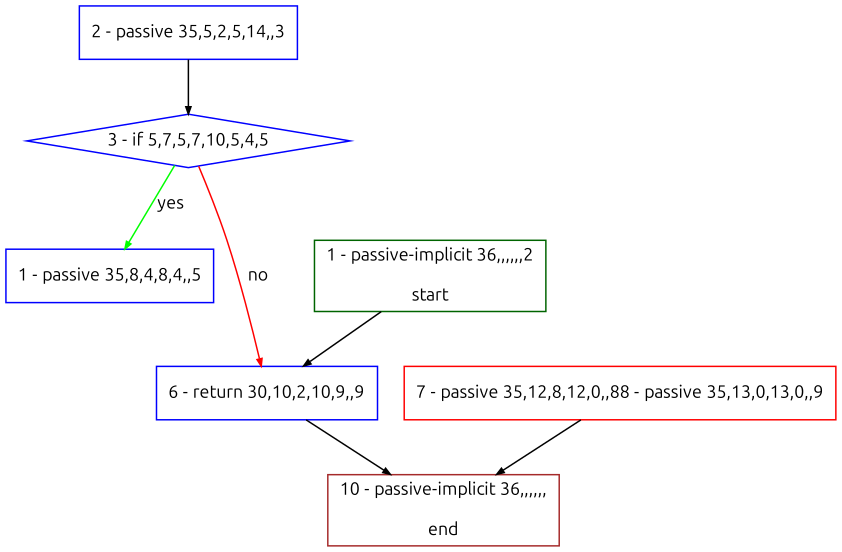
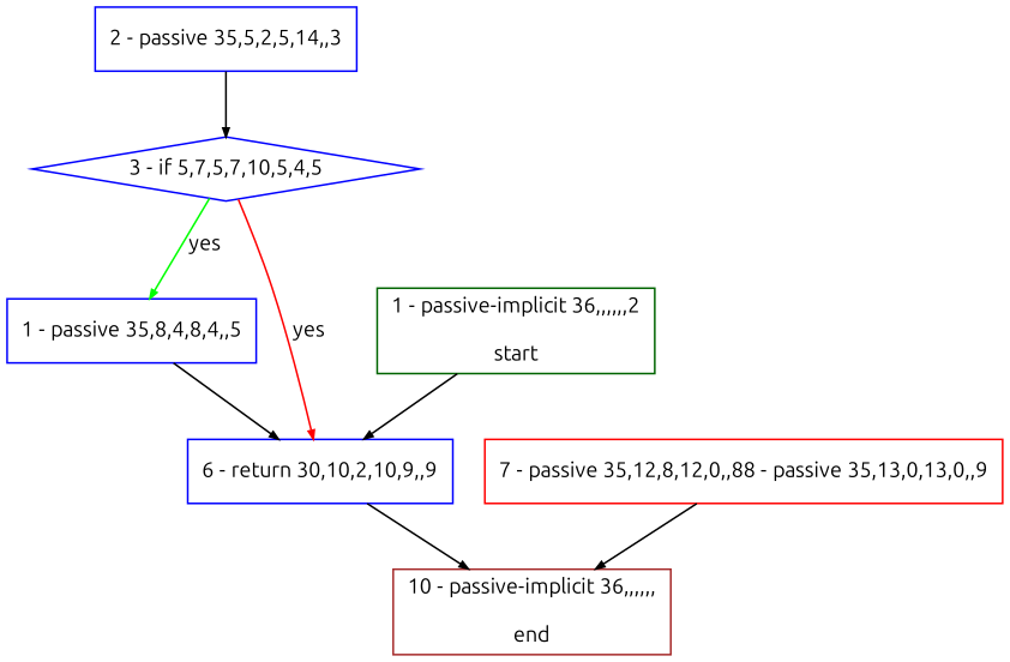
  digraph {
    bgcolor=white
    compound=true
    fillcolor="#FFFFCC"
    fontname=Ubuntu
    fontsize=12
    pack=true
    packmode=clust
    style="rounded,filled"
    node [color="#0000ff" compound=true fillcolor="#ffffff" fixedsize=false fontname=Ubuntu fontsize=12 node_initialized=no shape=box style=filled]
    edge [arrowhead=normal arrowsize=0.5 arrowtail=none color="#000000" compound=true dir=forward fontcolor=black fontname=Ubuntu fontsize=12]
    n1 [label="2 - passive 35,5,2,5,14,,3"]
    n2 [label="3 - if 5,7,5,7,10,5,4,5" shape=diamond]
    n3 [label="1 - passive 35,8,4,8,4,,5"]
    n4 [label="6 - return 30,10,2,10,9,,9"]
    n5 [color="#006400" label="1 - passive-implicit 36,,,,,,2\n\nstart"]
    n6 [color="#a52a2a" label="10 - passive-implicit 36,,,,,,\n\nend"]
    n7 [color=red label="7 - passive 35,12,8,12,0,,88 - passive 35,13,0,13,0,,9"]
    n1 -> n2
    n2 -> n3 [color="#00ff00" label=yes]
-   n2 -> n4 [color="#ff0000" label=no]
+   n2 -> n4 [color="#ff0000" label=yes]
+   n3 -> n4
    n4 -> n6
    n5 -> n4
    n7 -> n6
  }
